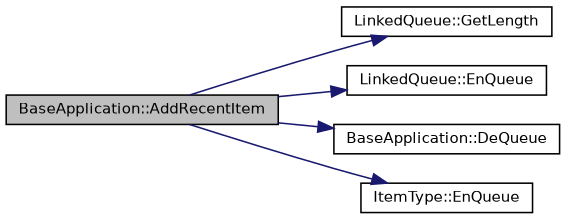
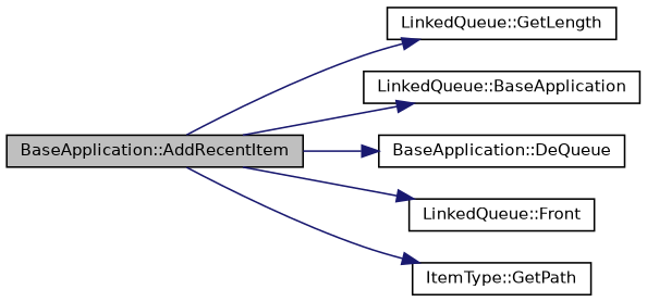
  digraph {
    rankdir=LR
    node [color=black fillcolor=white fontname=Helvetica fontsize=10 shape=record style=filled]
    edge [color=midnightblue fontname=Helvetica fontsize=10 labelfontname=Helvetica labelfontsize=10 style=solid]
    n1 [fillcolor=grey75 fontcolor=black height=0.2 label="BaseApplication::AddRecentItem" width=0.4]
    n2 [height=0.2 label="LinkedQueue::GetLength" width=0.4]
-   n3 [height=0.2 label="LinkedQueue::EnQueue" width=0.4]
+   n3 [height=0.2 label="LinkedQueue::BaseApplication" width=0.4]
    n4 [height=0.2 label="BaseApplication::DeQueue" width=0.4]
-   n6 [height=0.2 label="ItemType::EnQueue" width=0.4]
+   n5 [height=0.2 label="LinkedQueue::Front" width=0.4]
+   n6 [height=0.2 label="ItemType::GetPath" width=0.4]
    n1 -> n2
    n1 -> n3
    n1 -> n4
+   n1 -> n5
    n1 -> n6
  }
